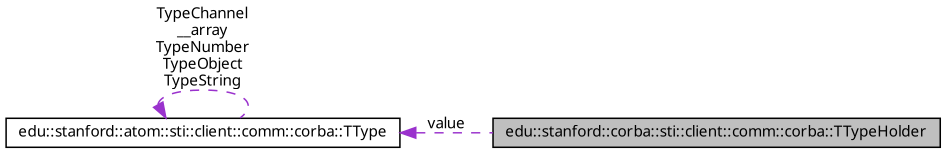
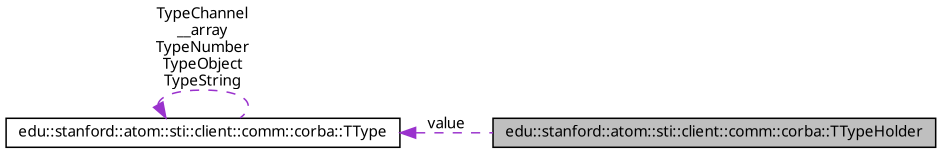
  digraph {
    rankdir=LR
    node [color=black fontname="FreeSans.ttf" fontsize=10 shape=record style=filled]
    edge [color=darkorchid3 dir=back fontname="FreeSans.ttf" fontsize=10 labelfontname="FreeSans.ttf" labelfontsize=10 style=dashed]
-   n1 [fillcolor=grey75 fontcolor=black height=0.2 label="edu::stanford::corba::sti::client::comm::corba::TTypeHolder" width=0.4]
+   n1 [fillcolor=grey75 fontcolor=black height=0.2 label="edu::stanford::atom::sti::client::comm::corba::TTypeHolder" width=0.4]
    n2 [fillcolor=white height=0.2 label="edu::stanford::atom::sti::client::comm::corba::TType" width=0.4]
    n2 -> n1 [label=value]
    n2 -> n2 [label="TypeChannel\n__array\nTypeNumber\nTypeObject\nTypeString"]
  }
